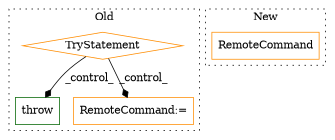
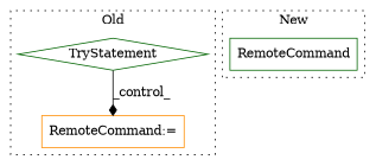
  digraph {
    node [color=darkgreen shape=box]
    edge [arrowhead=diamond]
-   n1 [a=53 l=6 label=throw s=1402]
-   n2 [a=54 color=darkorange l=4 label=TryStatement s=1156 shape=diamond]
+   n2 [a=54 l=4 label=TryStatement s=1156 shape=diamond]
    n3 [a=7 color=darkorange l=1 label="RemoteCommand:=" s=1177]
-   n4 [a=32 color=darkorange l="14,2" label=RemoteCommand s="1274,1366"]
+   n4 [a=32 l="14,2" label=RemoteCommand s="1274,1366"]
    subgraph cluster_1 {
      label=Old
      style=dotted
-     n1
      n2
      n3
    }
    subgraph cluster_2 {
      label=New
      style=dotted
      n4
    }
-   n2 -> n1 [label=_control_]
    n2 -> n3 [label=_control_]
  }
